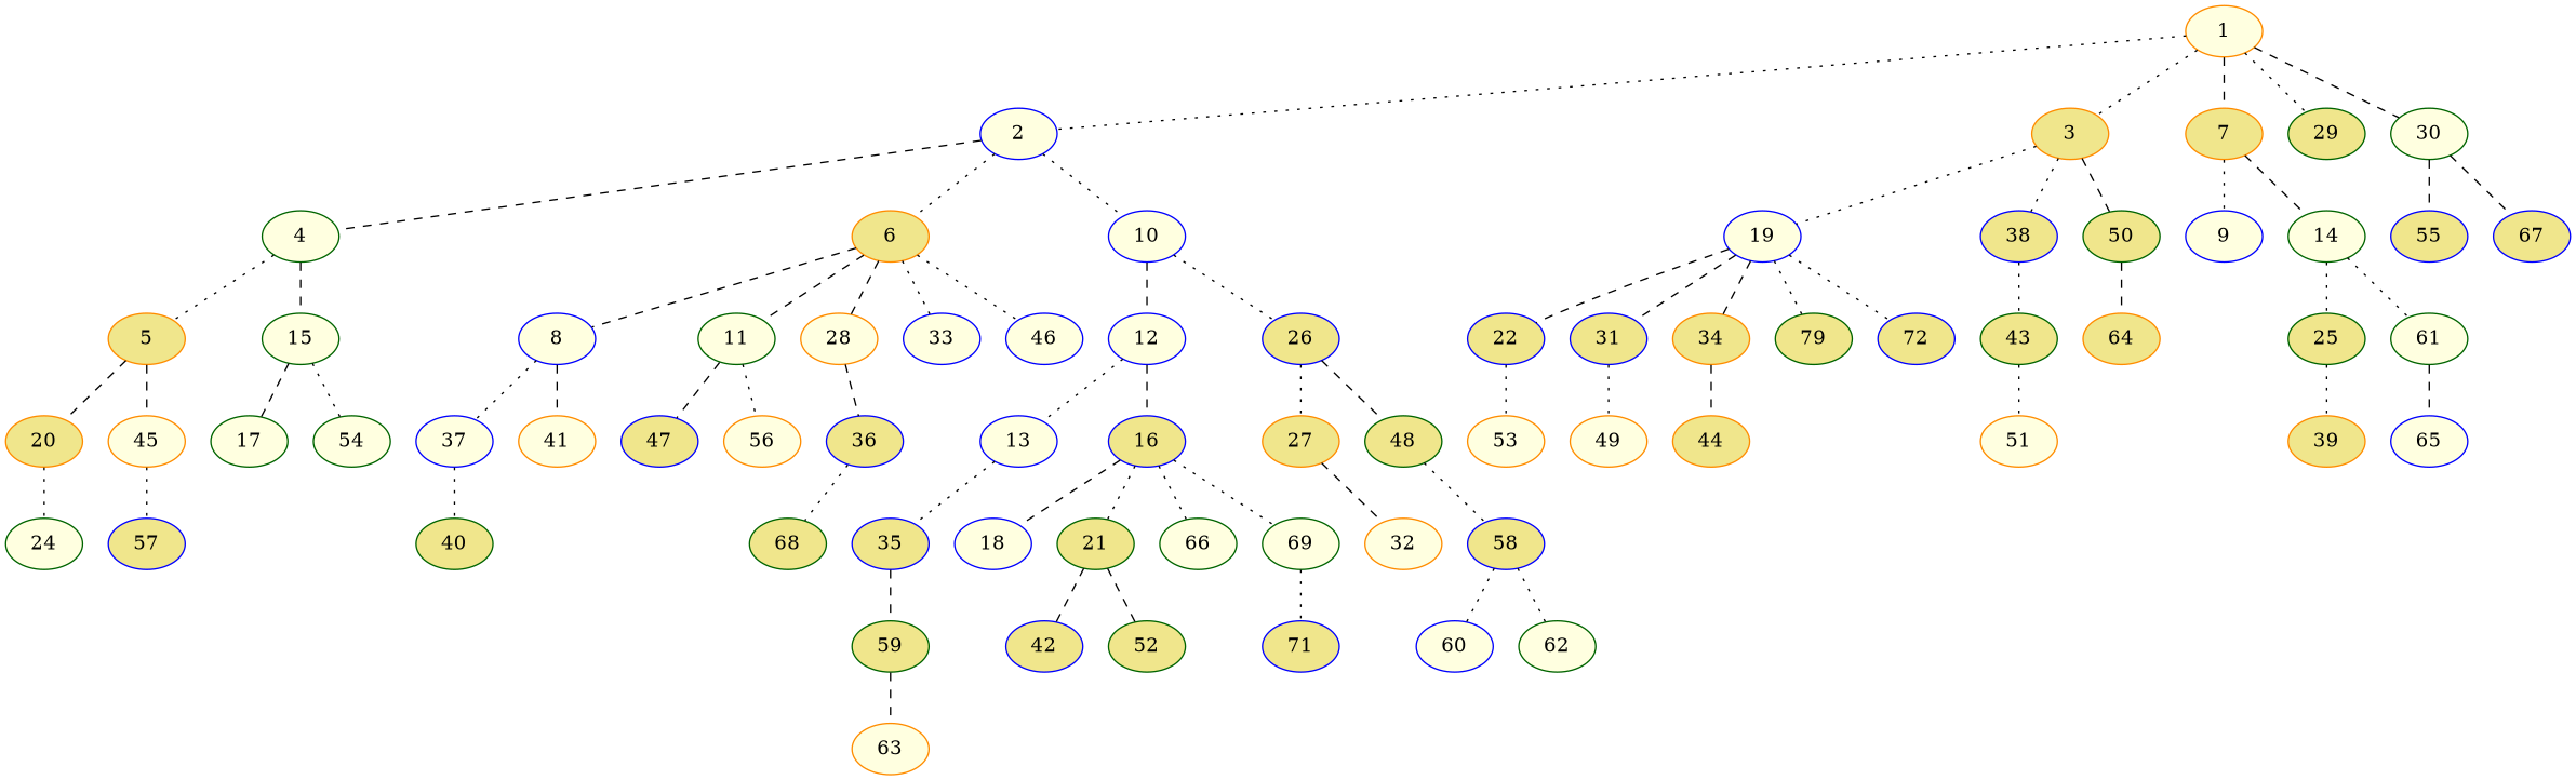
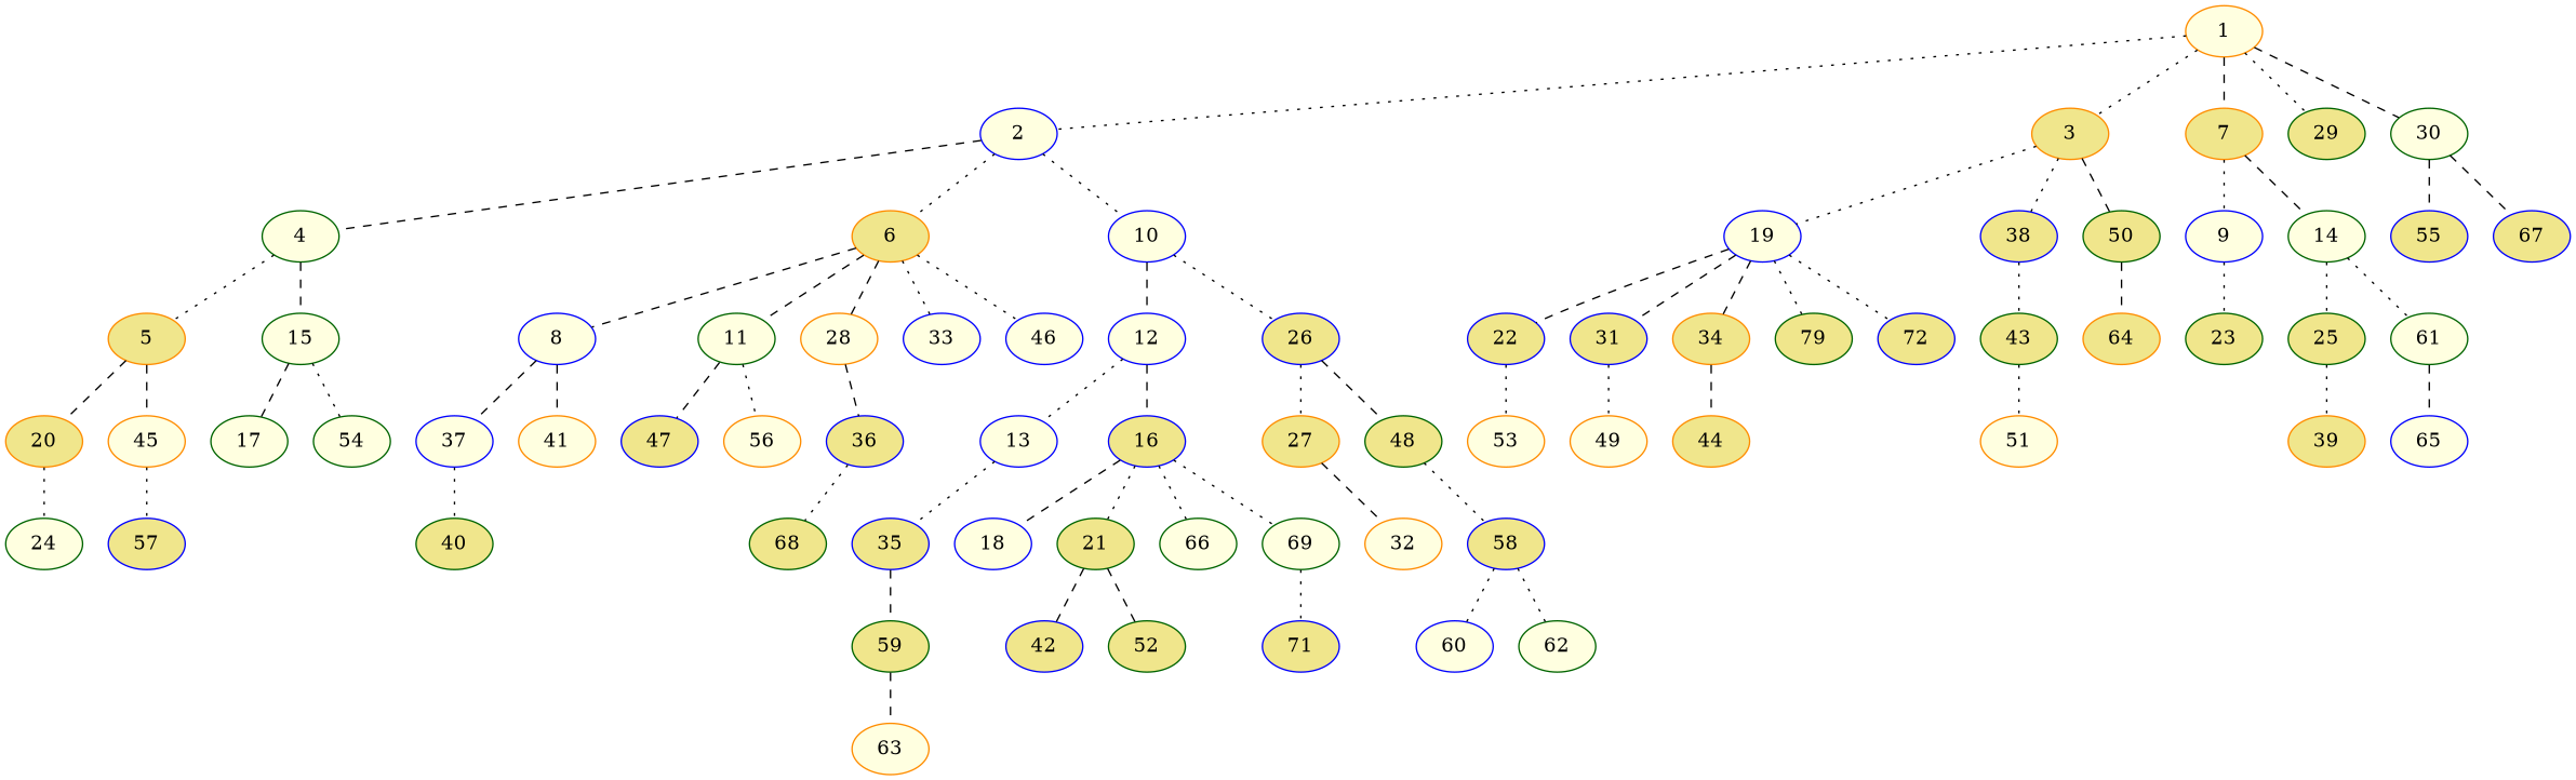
  graph {
    node [color=blue fillcolor=khaki style=filled]
    edge [style=dotted]
    1 [color=darkorange fillcolor=lightyellow]
    2 [fillcolor=lightyellow]
    3 [color=darkorange]
    7 [color=darkorange]
    29 [color=darkgreen]
    30 [color=darkgreen fillcolor=lightyellow]
    4 [color=darkgreen fillcolor=lightyellow]
    6 [color=darkorange]
    10 [fillcolor=lightyellow]
    19 [fillcolor=lightyellow]
    38
    50 [color=darkgreen]
    9 [fillcolor=lightyellow]
    14 [color=darkgreen fillcolor=lightyellow]
    55
    67
    5 [color=darkorange]
    15 [color=darkgreen fillcolor=lightyellow]
    8 [fillcolor=lightyellow]
    11 [color=darkgreen fillcolor=lightyellow]
    28 [color=darkorange fillcolor=lightyellow]
    33 [fillcolor=lightyellow]
    46 [fillcolor=lightyellow]
    12 [fillcolor=lightyellow]
    26
    22
    31
    34 [color=darkorange]
    n29 [color=darkgreen label=79]
    72
    43 [color=darkgreen]
    64 [color=darkorange]
    20 [color=darkorange]
    45 [color=darkorange fillcolor=lightyellow]
    17 [color=darkgreen fillcolor=lightyellow]
    54 [color=darkgreen fillcolor=lightyellow]
    24 [color=darkgreen fillcolor=lightyellow]
    57
    37 [fillcolor=lightyellow]
    41 [color=darkorange fillcolor=lightyellow]
    47
    56 [color=darkorange fillcolor=lightyellow]
    36
+   23 [color=darkgreen]
    25 [color=darkgreen]
    61 [color=darkgreen fillcolor=lightyellow]
    40 [color=darkgreen]
    13 [fillcolor=lightyellow]
    16
    27 [color=darkorange]
    48 [color=darkgreen]
    35
    18 [fillcolor=lightyellow]
    21 [color=darkgreen]
    66 [color=darkgreen fillcolor=lightyellow]
    69 [color=darkgreen fillcolor=lightyellow]
    59 [color=darkgreen]
    39 [color=darkorange]
    65 [fillcolor=lightyellow]
    42
    52 [color=darkgreen]
    71
    53 [color=darkorange fillcolor=lightyellow]
    49 [color=darkorange fillcolor=lightyellow]
    44 [color=darkorange]
    32 [color=darkorange fillcolor=lightyellow]
    58
    68 [color=darkgreen]
    63 [color=darkorange fillcolor=lightyellow]
    51 [color=darkorange fillcolor=lightyellow]
    60 [fillcolor=lightyellow]
    62 [color=darkgreen fillcolor=lightyellow]
    1 -- 2
    1 -- 3
    1 -- 7 [style=dashed]
    1 -- 29
    1 -- 30 [style=dashed]
    2 -- 4 [style=dashed]
    2 -- 6
    2 -- 10
    3 -- 19
    3 -- 38
    3 -- 50 [style=dashed]
    7 -- 9
    7 -- 14 [style=dashed]
    30 -- 55 [style=dashed]
    30 -- 67 [style=dashed]
    4 -- 5
    4 -- 15 [style=dashed]
    6 -- 8 [style=dashed]
    6 -- 11 [style=dashed]
    6 -- 28 [style=dashed]
    6 -- 33
    6 -- 46
    10 -- 12 [style=dashed]
    10 -- 26
    19 -- 22 [style=dashed]
    19 -- 31 [style=dashed]
    19 -- 34 [style=dashed]
    19 -- n29
    19 -- 72
    38 -- 43
    50 -- 64 [style=dashed]
+   9 -- 23
    14 -- 25
    14 -- 61
    5 -- 20 [style=dashed]
    5 -- 45 [style=dashed]
    15 -- 17 [style=dashed]
    15 -- 54
-   8 -- 37
+   8 -- 37 [style=dashed]
    8 -- 41 [style=dashed]
    11 -- 47 [style=dashed]
    11 -- 56
    28 -- 36 [style=dashed]
    12 -- 13
    12 -- 16 [style=dashed]
    26 -- 27
    26 -- 48 [style=dashed]
    22 -- 53
    31 -- 49
    34 -- 44 [style=dashed]
    43 -- 51
    20 -- 24
    45 -- 57
    37 -- 40
    36 -- 68
    25 -- 39
    61 -- 65 [style=dashed]
    13 -- 35
    16 -- 18 [style=dashed]
    16 -- 21
    16 -- 66
    16 -- 69
    27 -- 32 [style=dashed]
    48 -- 58
    35 -- 59 [style=dashed]
    21 -- 42 [style=dashed]
    21 -- 52 [style=dashed]
    69 -- 71
    59 -- 63 [style=dashed]
    58 -- 60
    58 -- 62
  }
